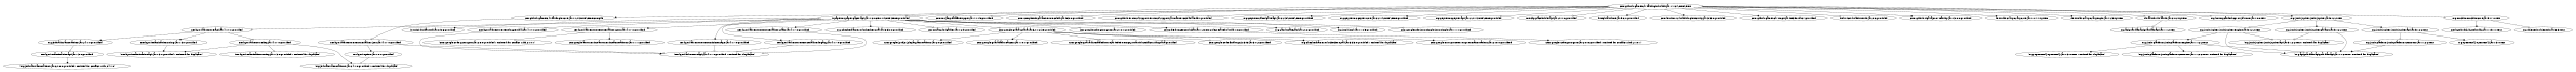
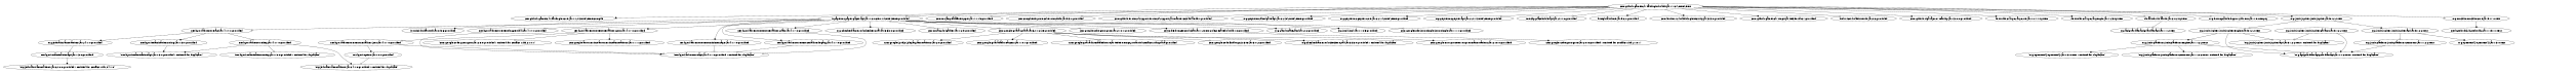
  digraph {
    edge [arrowhead=dot]
    n1 [label="com.github.games647:fastlogin.bukkit:jar:7.12-SNAPSHOT"]
    "com.github.games647:fastlogin.core:jar:1.12-SNAPSHOT:compile"
    "io.papermc.paper:paper-api:jar:1.20.6-R0.1-SNAPSHOT:provided"
    "com.mojang:datafixerupper:jar:7.1.15:provided"
-   "com.comphenix.protocol:ProtocolLib:jar:5.3.0:provided" [label="com.comphenix.params:ProtocolLib:jar:5.3.0:provided"]
+   "com.comphenix.protocol:ProtocolLib:jar:5.3.0:provided"
    "com.github.ProtocolSupport:ProtocolSupport:jar:master-66b494a8dd-1:provided"
    "org.geysermc.floodgate:api:jar:2.2.3-SNAPSHOT:provided"
    "org.geysermc.geyser:core:jar:2.2.1-SNAPSHOT:provided"
    "org.geysermc.geyser:api:jar:2.2.1-SNAPSHOT:provided"
    "me.clip:placeholderapi:jar:2.11.6:provided"
    "fr.xephi:authme:jar:5.6.0:provided"
    "com.lenis0012.bukkit:loginsecurity:jar:3.3.0:provided"
    "com.github.games647:LogIt:jar:9e3581db27:provided"
    "de.luricos.bukkit:xAuth:jar:2.6:provided"
    "com.github.zigazajc007:Passky:jar:v3.0.0:provided"
    "de.st_ddt.crazy:CrazyCore:jar:10.7.7:system"
    "de.st_ddt.crazy:CrazyLogin:jar:7.23:system"
    "ultraauth:ultraauth:jar:2.0.2:system"
-   "org.bouncycastle:bcprov-jdk18on:jar:1.80:test"
+   "org.bouncycastle:bcprov-jdk18on:jar:1.80:test" [label="org.bouncycastle:bcprov-jdk18on:jar:1.80:empty"]
    "org.junit.jupiter:junit-jupiter:jar:5.12.2:test"
    "org.mockito:mockito-core:jar:5.17.0:test"
    "com.mojang:brigadier:jar:1.2.9:provided"
    "com.google.guava:guava:jar:32.1.2-jre:provided"
    "com.google.code.gson:gson:jar:2.10.1:provided"
    "net.md-5:bungeecord-chat:jar:1.20-R0.2-deprecated+build.18:provided"
    "org.yaml:snakeyaml:jar:2.2:provided"
    "org.joml:joml:jar:1.10.5:provided"
    "com.googlecode.json-simple:json-simple:jar:1.1.1:provided"
    "it.unimi.dsi:fastutil:jar:8.5.6:provided"
    "net.kyori:adventure-api:jar:4.17.0:provided"
    "net.kyori:adventure-text-minimessage:jar:4.17.0:provided"
    "net.kyori:adventure-text-serializer-gson:jar:4.17.0:provided"
    "net.kyori:adventure-text-serializer-legacy:jar:4.17.0:provided"
    "net.kyori:adventure-text-serializer-plain:jar:4.17.0:provided"
    "net.kyori:adventure-text-logger-slf4j:jar:4.17.0:provided"
    "org.checkerframework:checker-qual:jar:3.33.0:provided"
    "org.apiguardian:apiguardian-api:jar:1.1.2:test"
    "org.junit.jupiter:junit-jupiter-api:jar:5.12.2:test"
    "org.junit.jupiter:junit-jupiter-params:jar:5.12.2:test"
    "org.junit.jupiter:junit-jupiter-engine:jar:5.12.2:test"
    "net.bytebuddy:byte-buddy:jar:1.15.11:test"
-   "org.objenesis:objenesis:jar:3.3:test"
    "com.google.guava:failureaccess:jar:1.0.1:provided"
    "com.google.guava:listenablefuture:jar:9999.0-empty-to-avoid-conflict-with-guava:provided"
    "com.google.code.findbugs:jsr305:jar:3.0.2:provided"
    "(org.checkerframework:checker-qual:jar:3.33.0:provided - omitted for duplicate)"
    "com.google.errorprone:error_prone_annotations:jar:2.18.0:provided"
    n48 [label="com.google.j2objc:j2legacy-annotations:jar:2.8:provided"]
    "(com.google.code.gson:gson:jar:2.8.8:provided - omitted for conflict with 2.10.1)"
    "net.kyori:adventure-key:jar:4.17.0:provided"
    "net.kyori:examination-string:jar:1.3.0:provided"
    "org.jetbrains:annotations:jar:24.1.0:provided"
    "(net.kyori:adventure-api:jar:4.17.0:provided - omitted for duplicate)"
    "net.kyori:adventure-text-serializer-json:jar:4.17.0:provided"
    "(com.google.code.gson:gson:jar:2.8.0:provided - omitted for conflict with 2.10.1)"
    "com.google.auto.service:auto-service-annotations:jar:1.1.1:provided"
    "org.opentest4j:opentest4j:jar:1.3.0:test"
    "org.junit.platform:junit-platform-commons:jar:1.12.2:test"
    "(org.apiguardian:apiguardian-api:jar:1.1.2:test - omitted for duplicate)"
    "(org.junit.jupiter:junit-jupiter-api:jar:5.12.2:test - omitted for duplicate)"
    "org.junit.platform:junit-platform-engine:jar:1.12.2:test"
    "(net.kyori:examination-api:jar:1.3.0:provided - omitted for duplicate)"
    "(net.kyori:examination-string:jar:1.3.0:provided - omitted for duplicate)"
    "(org.jetbrains:annotations:jar:24.1.0:provided - omitted for duplicate)"
    "net.kyori:examination-api:jar:1.3.0:provided"
    "(org.jetbrains:annotations:jar:22.0.0:provided - omitted for conflict with 24.1.0)"
    "net.kyori:option:jar:1.0.0:provided"
    "(org.opentest4j:opentest4j:jar:1.3.0:test - omitted for duplicate)"
    "(org.junit.platform:junit-platform-commons:jar:1.12.2:test - omitted for duplicate)"
    n1 -> "com.github.games647:fastlogin.core:jar:1.12-SNAPSHOT:compile"
    n1 -> "io.papermc.paper:paper-api:jar:1.20.6-R0.1-SNAPSHOT:provided" [arrowhead=odot]
    n1 -> "com.mojang:datafixerupper:jar:7.1.15:provided" [arrowhead=odot]
    n1 -> "com.comphenix.protocol:ProtocolLib:jar:5.3.0:provided" [arrowhead=odot]
    n1 -> "com.github.ProtocolSupport:ProtocolSupport:jar:master-66b494a8dd-1:provided" [arrowhead=odot]
    n1 -> "org.geysermc.floodgate:api:jar:2.2.3-SNAPSHOT:provided"
    n1 -> "org.geysermc.geyser:core:jar:2.2.1-SNAPSHOT:provided"
    n1 -> "org.geysermc.geyser:api:jar:2.2.1-SNAPSHOT:provided" [arrowhead=odot]
    n1 -> "me.clip:placeholderapi:jar:2.11.6:provided" [arrowhead=odot]
    n1 -> "fr.xephi:authme:jar:5.6.0:provided"
    n1 -> "com.lenis0012.bukkit:loginsecurity:jar:3.3.0:provided"
    n1 -> "com.github.games647:LogIt:jar:9e3581db27:provided"
    n1 -> "de.luricos.bukkit:xAuth:jar:2.6:provided" [arrowhead=odot]
    n1 -> "com.github.zigazajc007:Passky:jar:v3.0.0:provided"
    n1 -> "de.st_ddt.crazy:CrazyCore:jar:10.7.7:system"
    n1 -> "de.st_ddt.crazy:CrazyLogin:jar:7.23:system"
    n1 -> "ultraauth:ultraauth:jar:2.0.2:system" [arrowhead=odot]
    n1 -> "org.bouncycastle:bcprov-jdk18on:jar:1.80:test" [arrowhead=odot]
    n1 -> "org.junit.jupiter:junit-jupiter:jar:5.12.2:test"
    n1 -> "org.mockito:mockito-core:jar:5.17.0:test" [arrowhead=odot]
-   "io.papermc.paper:paper-api:jar:1.20.6-R0.1-SNAPSHOT:provided" -> "com.mojang:brigadier:jar:1.2.9:provided" [arrowhead=odot]
+   "com.mojang:brigadier:jar:1.2.9:provided" -> "io.papermc.paper:paper-api:jar:1.20.6-R0.1-SNAPSHOT:provided" [arrowhead=odot]
    "io.papermc.paper:paper-api:jar:1.20.6-R0.1-SNAPSHOT:provided" -> "com.google.guava:guava:jar:32.1.2-jre:provided" [arrowhead=odot]
    "io.papermc.paper:paper-api:jar:1.20.6-R0.1-SNAPSHOT:provided" -> "com.google.code.gson:gson:jar:2.10.1:provided" [arrowhead=odot]
    "io.papermc.paper:paper-api:jar:1.20.6-R0.1-SNAPSHOT:provided" -> "net.md-5:bungeecord-chat:jar:1.20-R0.2-deprecated+build.18:provided"
    "io.papermc.paper:paper-api:jar:1.20.6-R0.1-SNAPSHOT:provided" -> "org.yaml:snakeyaml:jar:2.2:provided"
    "io.papermc.paper:paper-api:jar:1.20.6-R0.1-SNAPSHOT:provided" -> "org.joml:joml:jar:1.10.5:provided"
    "io.papermc.paper:paper-api:jar:1.20.6-R0.1-SNAPSHOT:provided" -> "com.googlecode.json-simple:json-simple:jar:1.1.1:provided" [arrowhead=odot]
    "io.papermc.paper:paper-api:jar:1.20.6-R0.1-SNAPSHOT:provided" -> "it.unimi.dsi:fastutil:jar:8.5.6:provided"
    "io.papermc.paper:paper-api:jar:1.20.6-R0.1-SNAPSHOT:provided" -> "net.kyori:adventure-api:jar:4.17.0:provided" [arrowhead=odot]
    "io.papermc.paper:paper-api:jar:1.20.6-R0.1-SNAPSHOT:provided" -> "net.kyori:adventure-text-minimessage:jar:4.17.0:provided"
    "io.papermc.paper:paper-api:jar:1.20.6-R0.1-SNAPSHOT:provided" -> "net.kyori:adventure-text-serializer-gson:jar:4.17.0:provided"
    "io.papermc.paper:paper-api:jar:1.20.6-R0.1-SNAPSHOT:provided" -> "net.kyori:adventure-text-serializer-legacy:jar:4.17.0:provided"
    "io.papermc.paper:paper-api:jar:1.20.6-R0.1-SNAPSHOT:provided" -> "net.kyori:adventure-text-serializer-plain:jar:4.17.0:provided"
    "io.papermc.paper:paper-api:jar:1.20.6-R0.1-SNAPSHOT:provided" -> "net.kyori:adventure-text-logger-slf4j:jar:4.17.0:provided" [arrowhead=odot]
    "io.papermc.paper:paper-api:jar:1.20.6-R0.1-SNAPSHOT:provided" -> "org.checkerframework:checker-qual:jar:3.33.0:provided"
    "ultraauth:ultraauth:jar:2.0.2:system" -> "org.apiguardian:apiguardian-api:jar:1.1.2:test" [arrowhead=odot]
    "org.junit.jupiter:junit-jupiter:jar:5.12.2:test" -> "org.junit.jupiter:junit-jupiter-api:jar:5.12.2:test"
-   "org.junit.jupiter:junit-jupiter:jar:5.12.2:test" -> "org.junit.jupiter:junit-jupiter-params:jar:5.12.2:test"
    "org.junit.jupiter:junit-jupiter:jar:5.12.2:test" -> "org.junit.jupiter:junit-jupiter-engine:jar:5.12.2:test" [arrowhead=odot]
    "org.mockito:mockito-core:jar:5.17.0:test" -> "net.bytebuddy:byte-buddy:jar:1.15.11:test"
-   "org.mockito:mockito-core:jar:5.17.0:test" -> "org.objenesis:objenesis:jar:3.3:test" [arrowhead=odot]
    "com.google.guava:guava:jar:32.1.2-jre:provided" -> "com.google.guava:failureaccess:jar:1.0.1:provided"
    "com.google.guava:guava:jar:32.1.2-jre:provided" -> "com.google.guava:listenablefuture:jar:9999.0-empty-to-avoid-conflict-with-guava:provided" [arrowhead=odot]
    "com.google.guava:guava:jar:32.1.2-jre:provided" -> "com.google.code.findbugs:jsr305:jar:3.0.2:provided" [arrowhead=odot]
    "com.google.guava:guava:jar:32.1.2-jre:provided" -> "(org.checkerframework:checker-qual:jar:3.33.0:provided - omitted for duplicate)"
    "com.google.guava:guava:jar:32.1.2-jre:provided" -> "com.google.errorprone:error_prone_annotations:jar:2.18.0:provided"
    "com.google.guava:guava:jar:32.1.2-jre:provided" -> n48
    "net.md-5:bungeecord-chat:jar:1.20-R0.2-deprecated+build.18:provided" -> "(com.google.code.gson:gson:jar:2.8.8:provided - omitted for conflict with 2.10.1)"
    "net.kyori:adventure-api:jar:4.17.0:provided" -> "net.kyori:adventure-key:jar:4.17.0:provided" [arrowhead=odot]
    "net.kyori:adventure-api:jar:4.17.0:provided" -> "net.kyori:examination-string:jar:1.3.0:provided"
    "net.kyori:adventure-api:jar:4.17.0:provided" -> "org.jetbrains:annotations:jar:24.1.0:provided"
    "net.kyori:adventure-text-minimessage:jar:4.17.0:provided" -> "(net.kyori:adventure-api:jar:4.17.0:provided - omitted for duplicate)" [arrowhead=odot]
-   "com.github.games647:fastlogin.core:jar:1.12-SNAPSHOT:compile" -> "net.kyori:adventure-text-serializer-json:jar:4.17.0:provided" [arrowhead=odot]
+   "net.kyori:adventure-text-serializer-gson:jar:4.17.0:provided" -> "net.kyori:adventure-text-serializer-json:jar:4.17.0:provided" [arrowhead=odot]
    "net.kyori:adventure-text-serializer-gson:jar:4.17.0:provided" -> "(com.google.code.gson:gson:jar:2.8.0:provided - omitted for conflict with 2.10.1)" [arrowhead=odot]
    "net.kyori:adventure-text-serializer-gson:jar:4.17.0:provided" -> "com.google.auto.service:auto-service-annotations:jar:1.1.1:provided"
    "net.kyori:adventure-text-serializer-legacy:jar:4.17.0:provided" -> "(net.kyori:adventure-api:jar:4.17.0:provided - omitted for duplicate)" [arrowhead=odot]
    "net.kyori:adventure-text-serializer-plain:jar:4.17.0:provided" -> "(net.kyori:adventure-api:jar:4.17.0:provided - omitted for duplicate)" [arrowhead=odot]
    "net.kyori:adventure-text-logger-slf4j:jar:4.17.0:provided" -> "(net.kyori:adventure-api:jar:4.17.0:provided - omitted for duplicate)"
    "org.junit.jupiter:junit-jupiter-api:jar:5.12.2:test" -> "org.opentest4j:opentest4j:jar:1.3.0:test"
    "org.junit.jupiter:junit-jupiter-api:jar:5.12.2:test" -> "org.junit.platform:junit-platform-commons:jar:1.12.2:test" [arrowhead=odot]
    "org.junit.jupiter:junit-jupiter-params:jar:5.12.2:test" -> "(org.apiguardian:apiguardian-api:jar:1.1.2:test - omitted for duplicate)"
    "org.junit.jupiter:junit-jupiter-params:jar:5.12.2:test" -> "(org.junit.jupiter:junit-jupiter-api:jar:5.12.2:test - omitted for duplicate)" [arrowhead=odot]
    "org.junit.jupiter:junit-jupiter-engine:jar:5.12.2:test" -> "(org.apiguardian:apiguardian-api:jar:1.1.2:test - omitted for duplicate)"
    "org.junit.jupiter:junit-jupiter-engine:jar:5.12.2:test" -> "(org.junit.jupiter:junit-jupiter-api:jar:5.12.2:test - omitted for duplicate)" [arrowhead=odot]
    "org.junit.jupiter:junit-jupiter-engine:jar:5.12.2:test" -> "org.junit.platform:junit-platform-engine:jar:1.12.2:test"
    "net.kyori:adventure-key:jar:4.17.0:provided" -> "(net.kyori:examination-api:jar:1.3.0:provided - omitted for duplicate)"
    "net.kyori:adventure-key:jar:4.17.0:provided" -> "(net.kyori:examination-string:jar:1.3.0:provided - omitted for duplicate)" [arrowhead=odot]
    "net.kyori:adventure-key:jar:4.17.0:provided" -> "(org.jetbrains:annotations:jar:24.1.0:provided - omitted for duplicate)"
    "net.kyori:examination-string:jar:1.3.0:provided" -> "(net.kyori:examination-api:jar:1.3.0:provided - omitted for duplicate)"
    "org.jetbrains:annotations:jar:24.1.0:provided" -> "net.kyori:examination-api:jar:1.3.0:provided" [arrowhead=odot]
    "net.kyori:adventure-text-serializer-json:jar:4.17.0:provided" -> "(net.kyori:adventure-api:jar:4.17.0:provided - omitted for duplicate)" [arrowhead=odot]
    "net.kyori:adventure-text-serializer-json:jar:4.17.0:provided" -> "net.kyori:option:jar:1.0.0:provided"
    "org.junit.platform:junit-platform-commons:jar:1.12.2:test" -> "(org.apiguardian:apiguardian-api:jar:1.1.2:test - omitted for duplicate)"
    "org.junit.platform:junit-platform-engine:jar:1.12.2:test" -> "(org.apiguardian:apiguardian-api:jar:1.1.2:test - omitted for duplicate)" [arrowhead=odot]
    "org.junit.platform:junit-platform-engine:jar:1.12.2:test" -> "(org.opentest4j:opentest4j:jar:1.3.0:test - omitted for duplicate)"
    "org.junit.platform:junit-platform-engine:jar:1.12.2:test" -> "(org.junit.platform:junit-platform-commons:jar:1.12.2:test - omitted for duplicate)"
    "net.kyori:examination-api:jar:1.3.0:provided" -> "(org.jetbrains:annotations:jar:22.0.0:provided - omitted for conflict with 24.1.0)"
    "net.kyori:option:jar:1.0.0:provided" -> "(org.jetbrains:annotations:jar:24.1.0:provided - omitted for duplicate)" [arrowhead=odot]
  }
